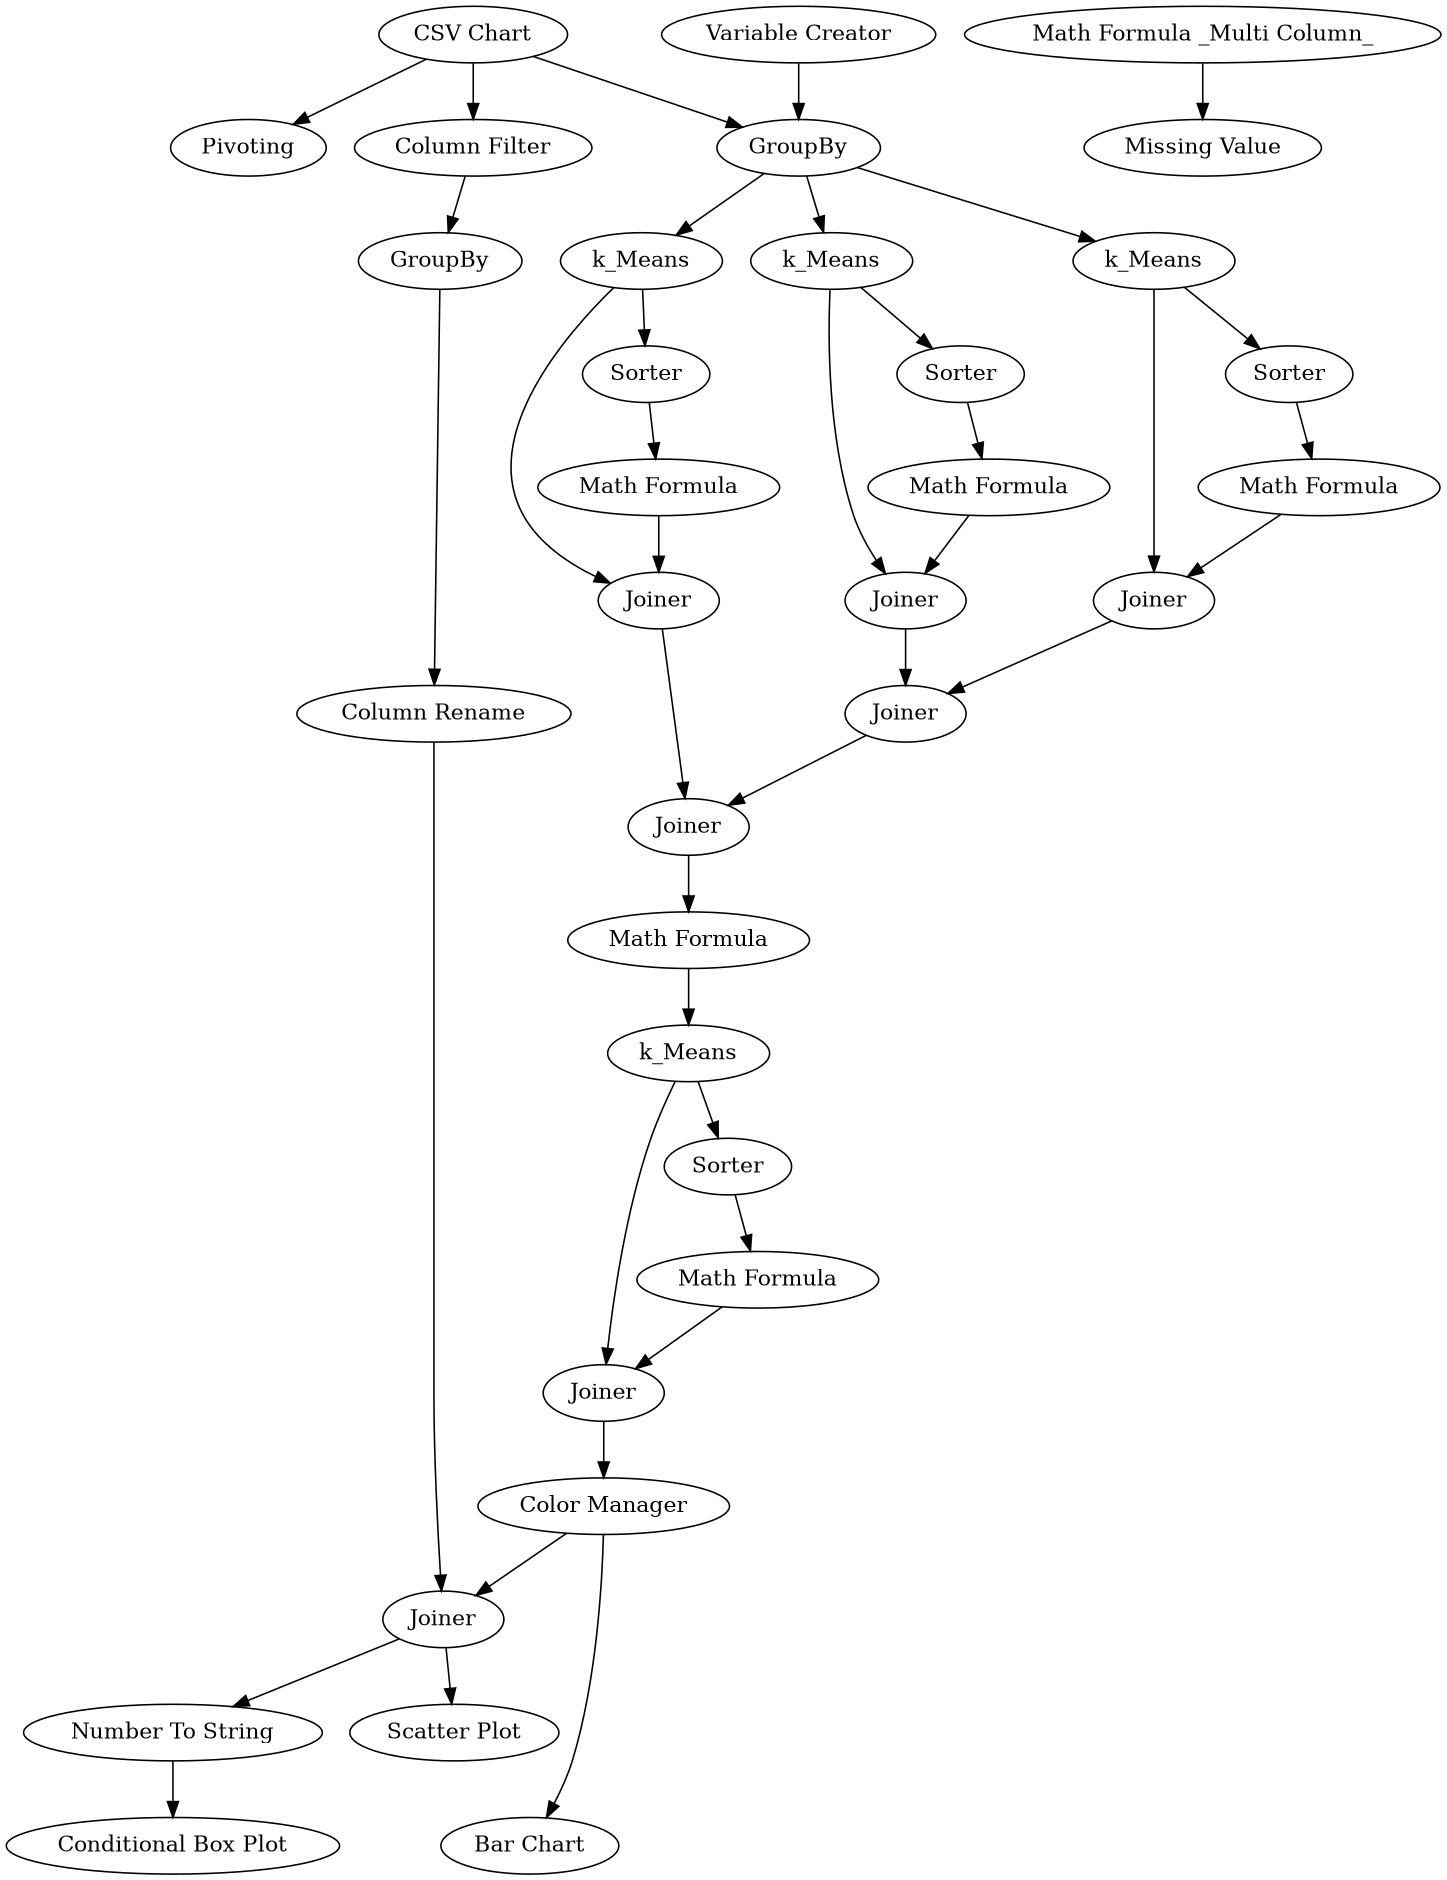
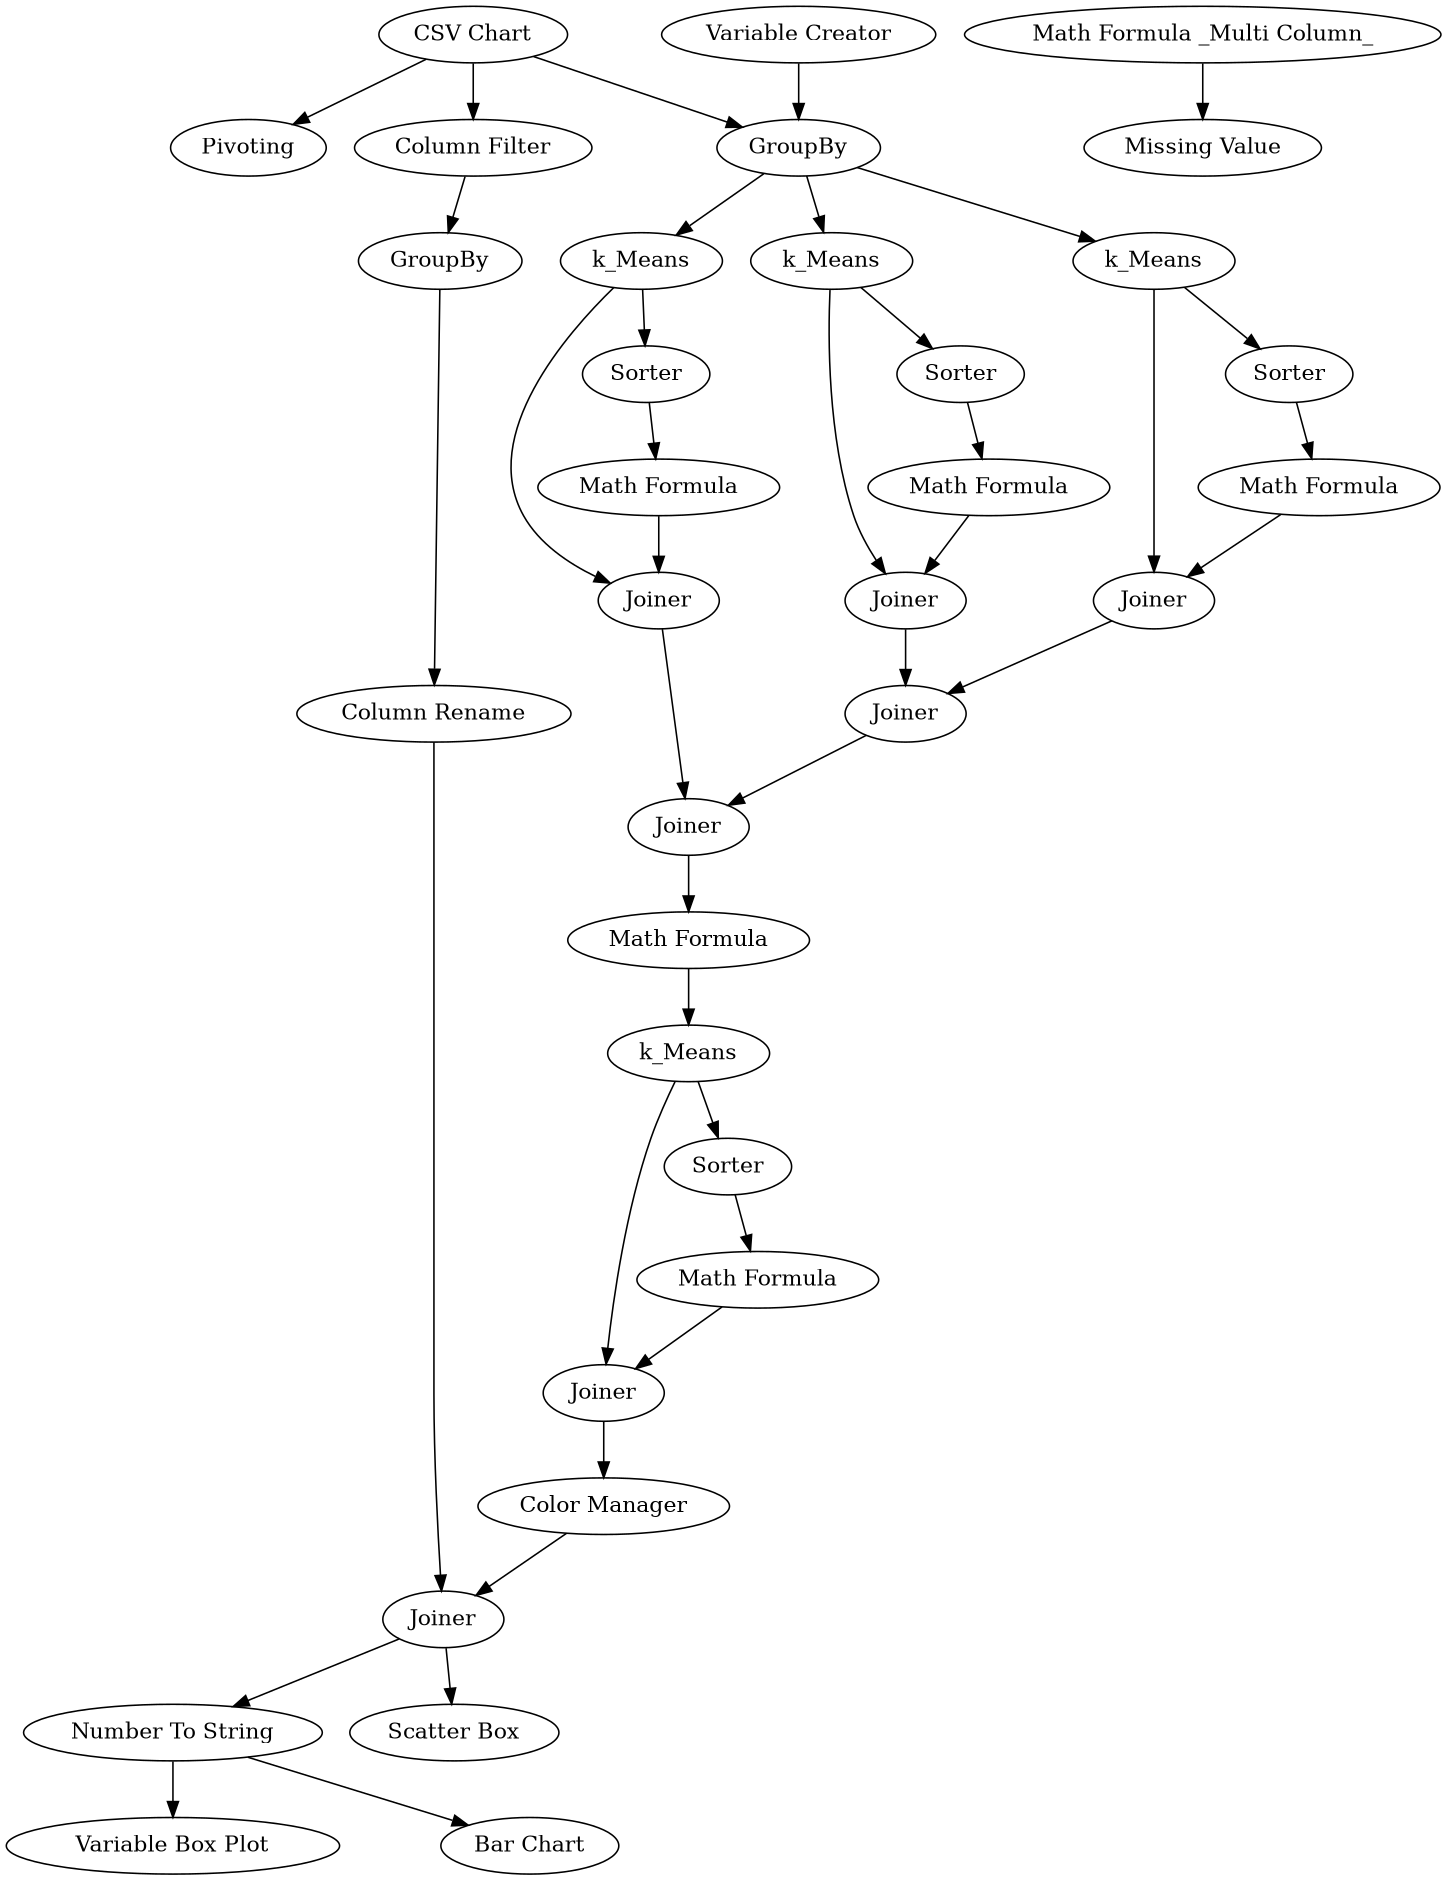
  digraph {
    rankdir=TB
    n1 [label=Pivoting]
    n2 [label="Math Formula _Multi Column_"]
    n3 [label="Missing Value"]
    n4 [label=GroupBy]
    n5 [label=k_Means]
    n6 [label=k_Means]
    n7 [label=k_Means]
    n8 [label=Sorter]
    n9 [label=Joiner]
    n10 [label=Sorter]
    n11 [label=Joiner]
    n12 [label=Sorter]
    n13 [label=Joiner]
    n14 [label="Math Formula"]
    n15 [label=Joiner]
    n16 [label="Math Formula"]
    n17 [label=Joiner]
    n18 [label="Math Formula"]
    n19 [label="Math Formula"]
    n20 [label=k_Means]
    n21 [label=Sorter]
    n22 [label=Joiner]
    n23 [label="Math Formula"]
    n24 [label="Color Manager"]
    n25 [label="Column Filter"]
    n26 [label=GroupBy]
    n27 [label="Column Rename"]
    n28 [label=Joiner]
-   n29 [label="Scatter Plot"]
+   n29 [label="Scatter Box"]
    n30 [label="Number To String"]
    n31 [label="Bar Chart"]
-   n32 [label="Conditional Box Plot"]
+   n32 [label="Variable Box Plot"]
    n33 [label="CSV Chart"]
    n34 [label="Variable Creator"]
    n2 -> n3
    n4 -> n5
    n4 -> n6
    n4 -> n7
    n5 -> n8
    n5 -> n9
    n6 -> n10
    n6 -> n11
    n7 -> n12
    n7 -> n13
    n8 -> n14
    n9 -> n15
    n10 -> n16
    n11 -> n17
    n12 -> n18
    n13 -> n15
    n14 -> n9
    n15 -> n17
    n16 -> n11
    n17 -> n19
    n18 -> n13
    n19 -> n20
    n20 -> n21
    n20 -> n22
    n21 -> n23
    n22 -> n24
    n23 -> n22
    n24 -> n28
-   n24 -> n31
+   n30 -> n31
    n25 -> n26
    n26 -> n27
    n27 -> n28
    n28 -> n29
    n28 -> n30
    n30 -> n32
    n33 -> n1
    n33 -> n4
    n33 -> n25
    n34 -> n4
  }
